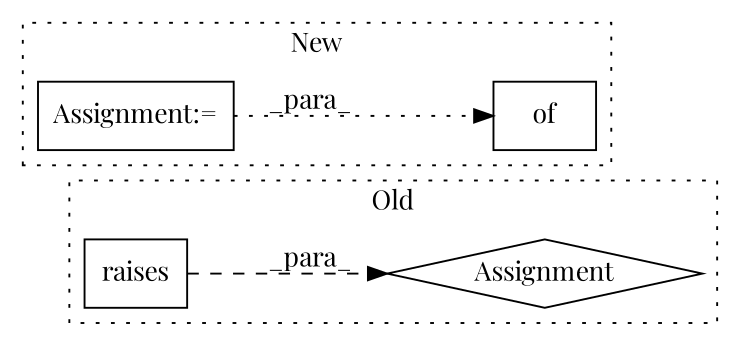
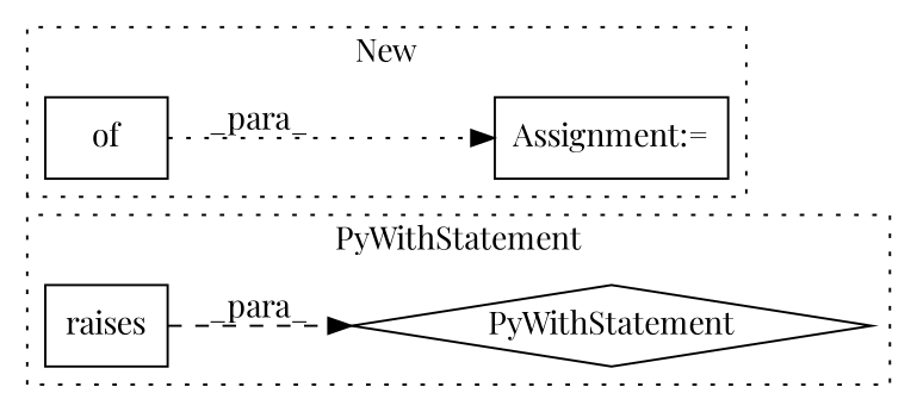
  digraph {
    fontname="Playfair Display"
    rankdir=LR
    node [a=32 fontname="Playfair Display" shape=box]
    edge [fontname="Playfair Display"]
    n1 [l="7,1" label=raises s="1460,1485"]
-   n2 [a=104 l="10,2" label=Assignment s="1443,1486" shape=diamond]
+   n2 [a=104 l="10,2" label=PyWithStatement s="1443,1486" shape=diamond]
    n3 [l="3,1" label=of s="1277,1305"]
    n4 [a=7 l=1 label="Assignment:=" s=1241]
    subgraph cluster_1 {
-     label=Old
+     label=PyWithStatement
      style=dotted
      n1
      n2
    }
    subgraph cluster_2 {
      label=New
      style=dotted
      n3
      n4
    }
    n1 -> n2 [label=_para_ style=dashed]
-   n4 -> n3 [label=_para_ style=dotted]
+   n3 -> n4 [label=_para_ style=dotted]
  }
